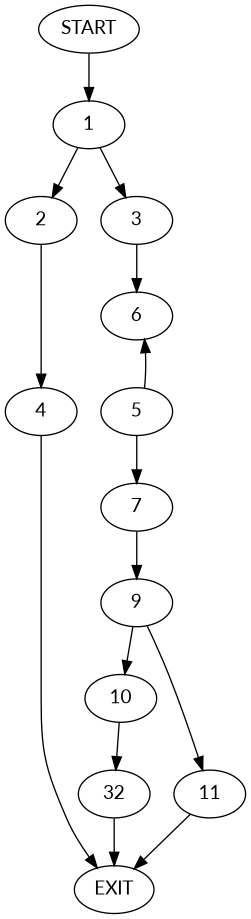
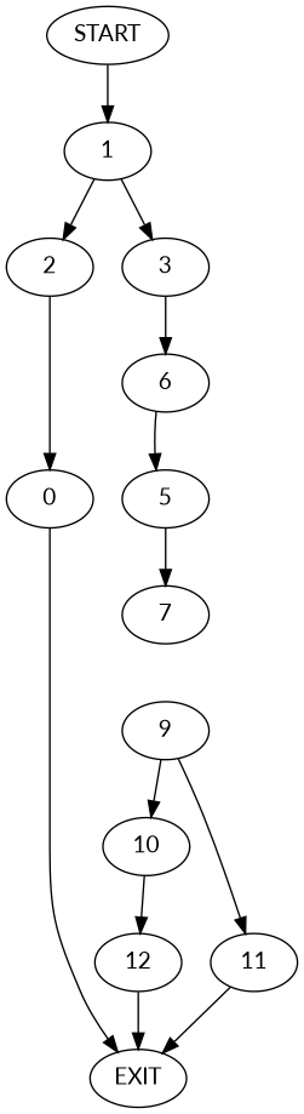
  digraph {
    fontname=Lato
    node [fontname=Lato]
    edge [fontname=Lato]
    n1 [label=START]
    1
    2
    3
    n5 [label=EXIT]
-   4
+   4 [label=0]
    6
    5
    7
    9
    10
    11
-   12 [label=32]
+   12
    n1 -> 1
    1 -> 2
    1 -> 3
    2 -> 4
    3 -> 6
    4 -> n5
-   5 -> 6
+   6 -> 5
    5 -> 7
-   7 -> 9
    9 -> 10
    9 -> 11
    10 -> 12
    11 -> n5
    12 -> n5
  }
